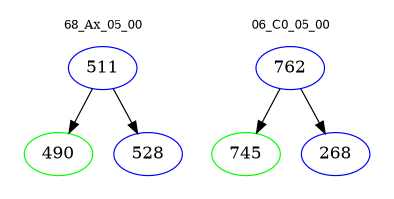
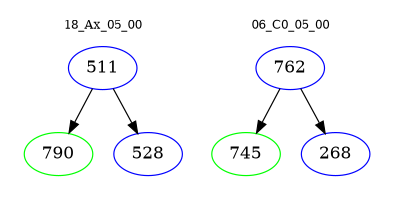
  digraph {
    node [color=blue]
    edge [color=black]
    n1 [label=511]
-   n2 [color=green label=490]
+   n2 [color=green label=790]
    n3 [label=528]
    n4 [label=762]
    n5 [color=green label=745]
    n6 [label=268]
    subgraph cluster_1 {
      color=white
      fontsize=10
-     label="68_Ax_05_00"
+     label="18_Ax_05_00"
      n1
      n2
      n3
    }
    subgraph cluster_2 {
      color=white
      fontsize=10
      label="06_C0_05_00"
      n4
      n5
      n6
    }
    n1 -> n2
    n1 -> n3
    n4 -> n5
    n4 -> n6
  }
